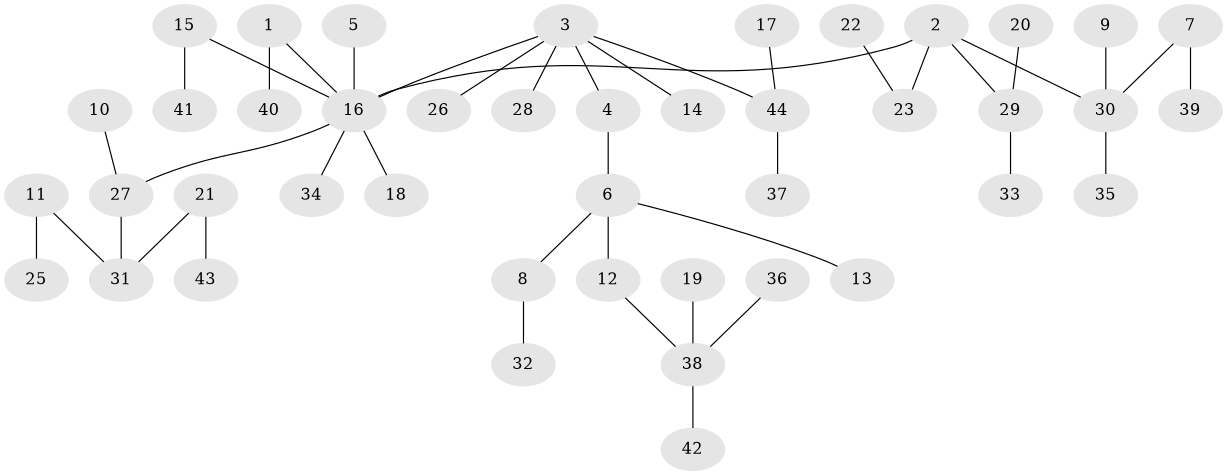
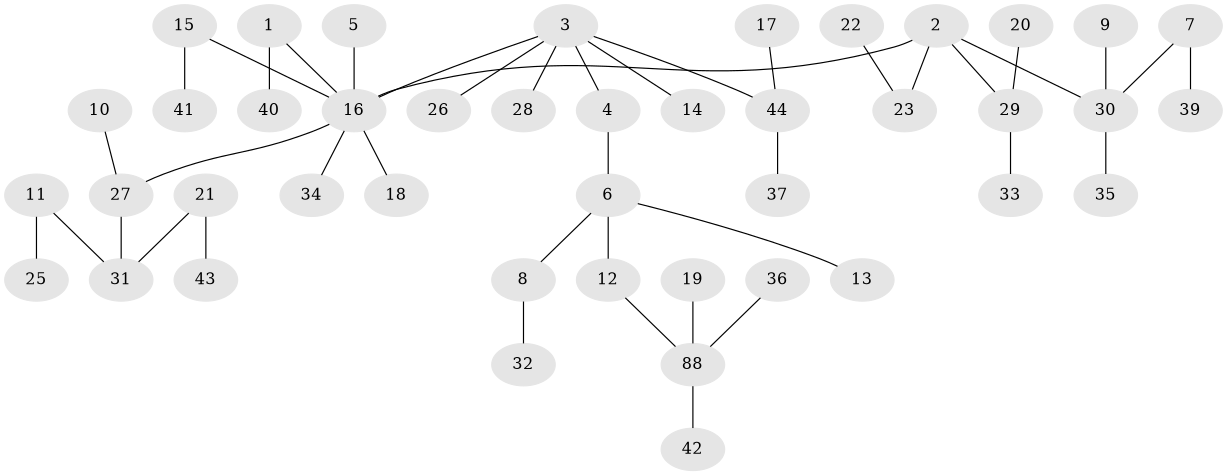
  graph {
    node [color=gray90 style=filled]
    edge [weight=1.0]
    1
    16
    40
    27
    18
    34
    2
    23
    29
    30
    33
    35
    3
    4
    14
    n16 [label=44]
    26
    28
    6
    37
    8
    13
    12
    5
    32
-   38
+   38 [label=88]
    42
    7
    39
    9
    10
    31
    11
    25
    15
    41
    17
    19
    20
    21
    43
    22
    36
    1 -- 16
    1 -- 40
    16 -- 27
    16 -- 18
    16 -- 34
    27 -- 31
    2 -- 16
    2 -- 23
    2 -- 29
    2 -- 30
    29 -- 33
    30 -- 35
    3 -- 16
    3 -- 4
    3 -- 14
    3 -- n16
    3 -- 26
    3 -- 28
    4 -- 6
    n16 -- 37
    6 -- 8
    6 -- 13
    6 -- 12
    8 -- 32
    12 -- 38
    5 -- 16
    38 -- 42
    7 -- 30
    7 -- 39
    9 -- 30
    10 -- 27
    11 -- 31
    11 -- 25
    15 -- 16
    15 -- 41
    17 -- n16
    19 -- 38
    20 -- 29
    21 -- 31
    21 -- 43
    22 -- 23
    36 -- 38
  }
